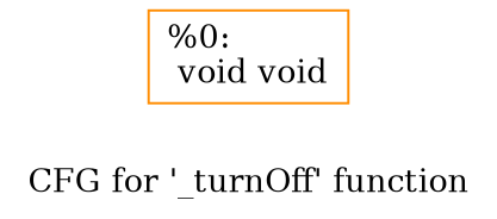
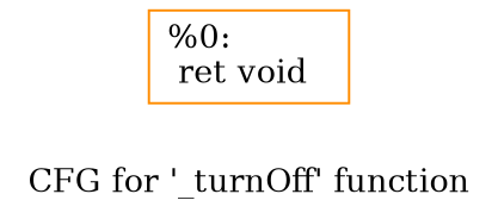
  digraph {
    label="CFG for '_turnOff' function"
-   n1 [label="{%0:\l  void void\l}" shape=record color=darkorange]
+   n1 [label="{%0:\l  ret void\l}" shape=record color=darkorange]
  }
